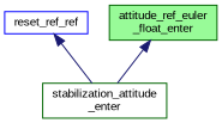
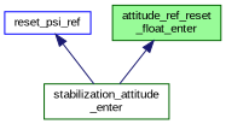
  digraph {
    fontname="Liberation Sans"
    rankdir=TB
    node [color=darkgreen fillcolor=white fontname="Liberation Sans" fontsize=10 shape=record style=filled]
    edge [color=midnightblue dir=back fontname="Liberation Sans" fontsize=10 labelfontname=FreeSans labelfontsize=10 style=solid]
-   n1 [color=blue fontcolor=black height=0.2 label=reset_ref_ref width=0.4]
+   n1 [color=blue fontcolor=black height=0.2 label=reset_psi_ref width=0.4]
    n2 [height=0.2 label="stabilization_attitude\l_enter" width=0.4]
-   n3 [fillcolor=palegreen height=0.2 label="attitude_ref_euler\l_float_enter" width=0.4]
+   n3 [fillcolor=palegreen height=0.2 label="attitude_ref_reset\l_float_enter" width=0.4]
    n1 -> n2
    n3 -> n2
  }
